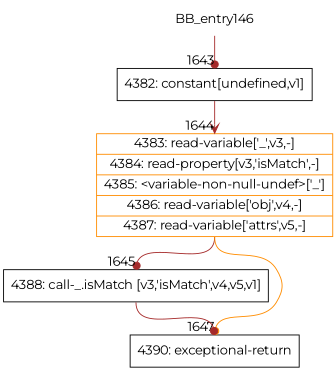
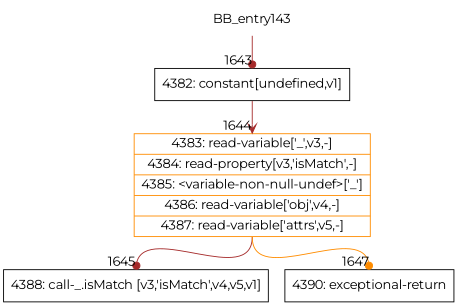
  digraph {
    fontname=Montserrat
    rankdir=TD
    node [color=black fontname=Montserrat shape=record]
    edge [arrowhead=dot color=brown fontname=Montserrat headport=n tailport=s]
-   BB_entry143 [color=teal shape=none label=BB_entry146]
+   BB_entry143 [color=teal shape=none]
    n2 [label="{4382: constant[undefined,v1]}"]
    n3 [color=darkorange label="{4383: read-variable['_',v3,-]|4384: read-property[v3,'isMatch',-]|4385: \<variable-non-null-undef\>['_']|4386: read-variable['obj',v4,-]|4387: read-variable['attrs',v5,-]}"]
    n4 [label="{4388: call-_.isMatch [v3,'isMatch',v4,v5,v1]}"]
    n5 [label="{4390: exceptional-return}"]
    BB_entry143 -> n2 [headlabel="    1643"]
    n2 -> n3 [arrowhead=vee headlabel="      1644"]
    n3 -> n4 [headlabel="      1645"]
    n3 -> n5 [color=darkorange headlabel="      1647"]
-   n4 -> n5
  }
